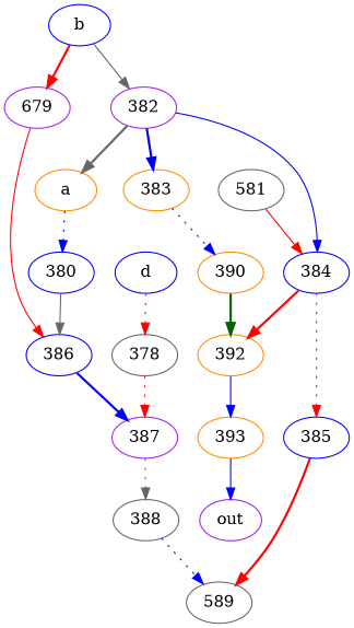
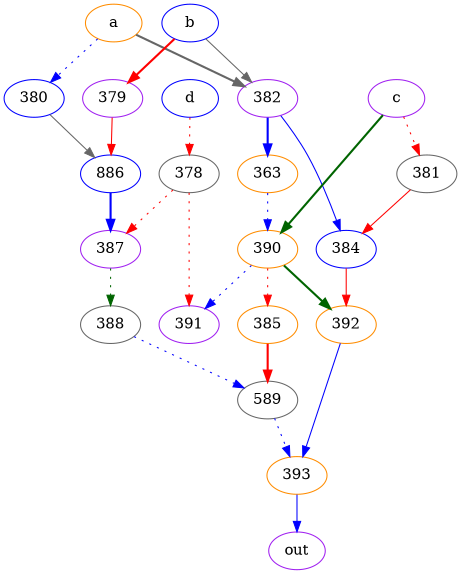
  strict digraph {
    node [color=purple]
    edge [color=blue style=dotted]
    out
    393 [color=darkorange]
    380 [color=blue]
    a [color=darkorange]
    382
-   386 [color=blue]
-   383 [color=darkorange]
+   386 [color=blue label=886]
+   383 [color=darkorange label=363]
    384 [color=blue]
    387
    390 [color=darkorange]
    392 [color=darkorange]
-   385 [color=blue]
+   385 [color=darkorange]
    388 [color=gray40]
+   391
    n15 [color=gray40 label=589]
    b [color=blue]
-   379 [label=679]
-   381 [color=gray40 label=581]
+   379
+   c
+   381 [color=gray40]
    d [color=blue]
    378 [color=gray40]
    393 -> out [style=solid]
    380 -> 386 [color=gray40 style=solid]
    a -> 380
-   382 -> a [color=gray40 style=bold]
+   a -> 382 [color=gray40 style=bold]
    382 -> 383 [style=bold]
    382 -> 384 [style=solid]
    386 -> 387 [style=bold]
    383 -> 390
-   384 -> 392 [color=red style=bold]
-   384 -> 385 [color=red]
-   387 -> 388 [color=gray40]
+   384 -> 392 [color=red style=solid]
+   390 -> 385 [color=red]
+   387 -> 388 [color=darkgreen]
    390 -> 392 [color=darkgreen style=bold]
+   390 -> 391
    392 -> 393 [style=solid]
    385 -> n15 [color=red style=bold]
    388 -> n15
+   n15 -> 393
    b -> 382 [color=gray40 style=solid]
    b -> 379 [color=red style=bold]
    379 -> 386 [color=red style=solid]
+   c -> 390 [color=darkgreen style=bold]
+   c -> 381 [color=red]
    381 -> 384 [color=red style=solid]
    d -> 378 [color=red]
    378 -> 387 [color=red]
+   378 -> 391 [color=red]
  }
